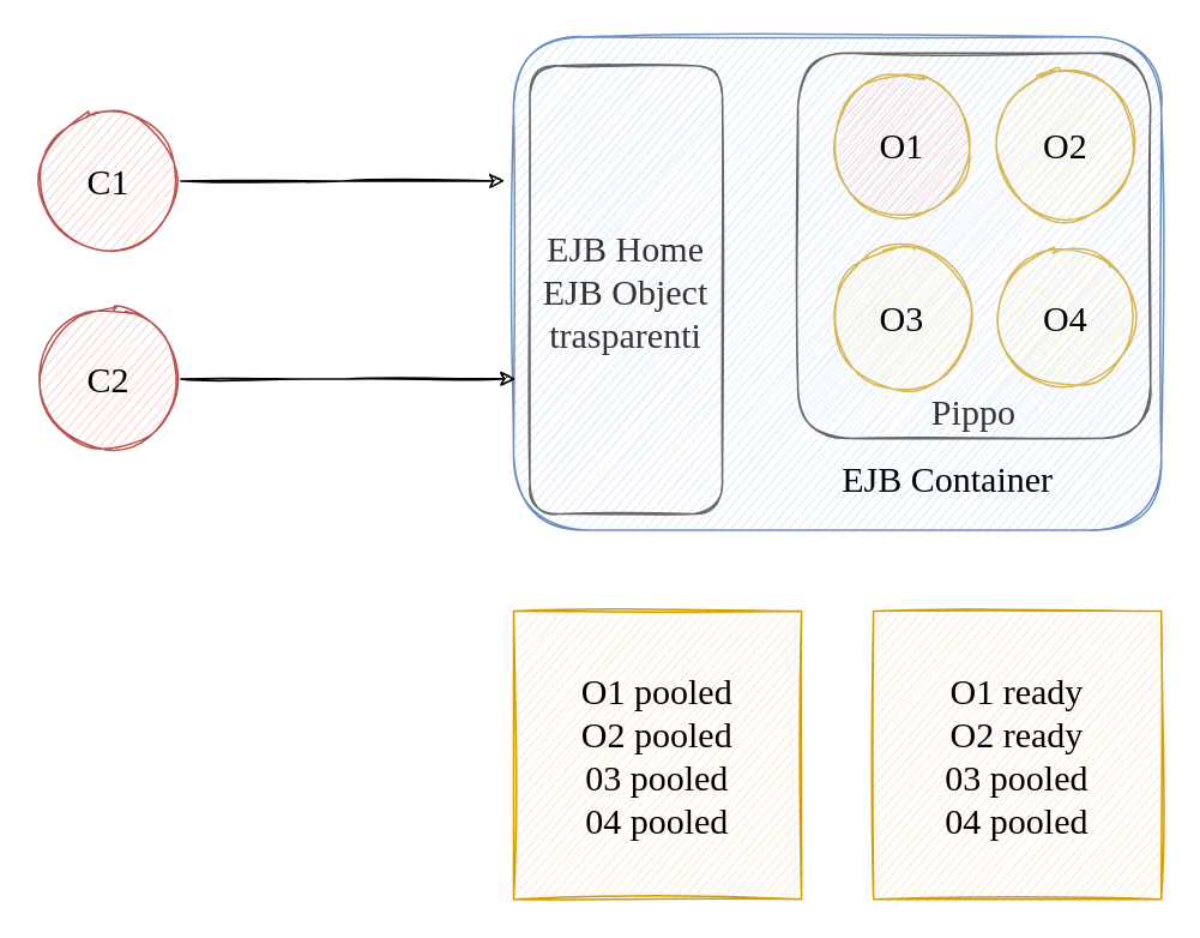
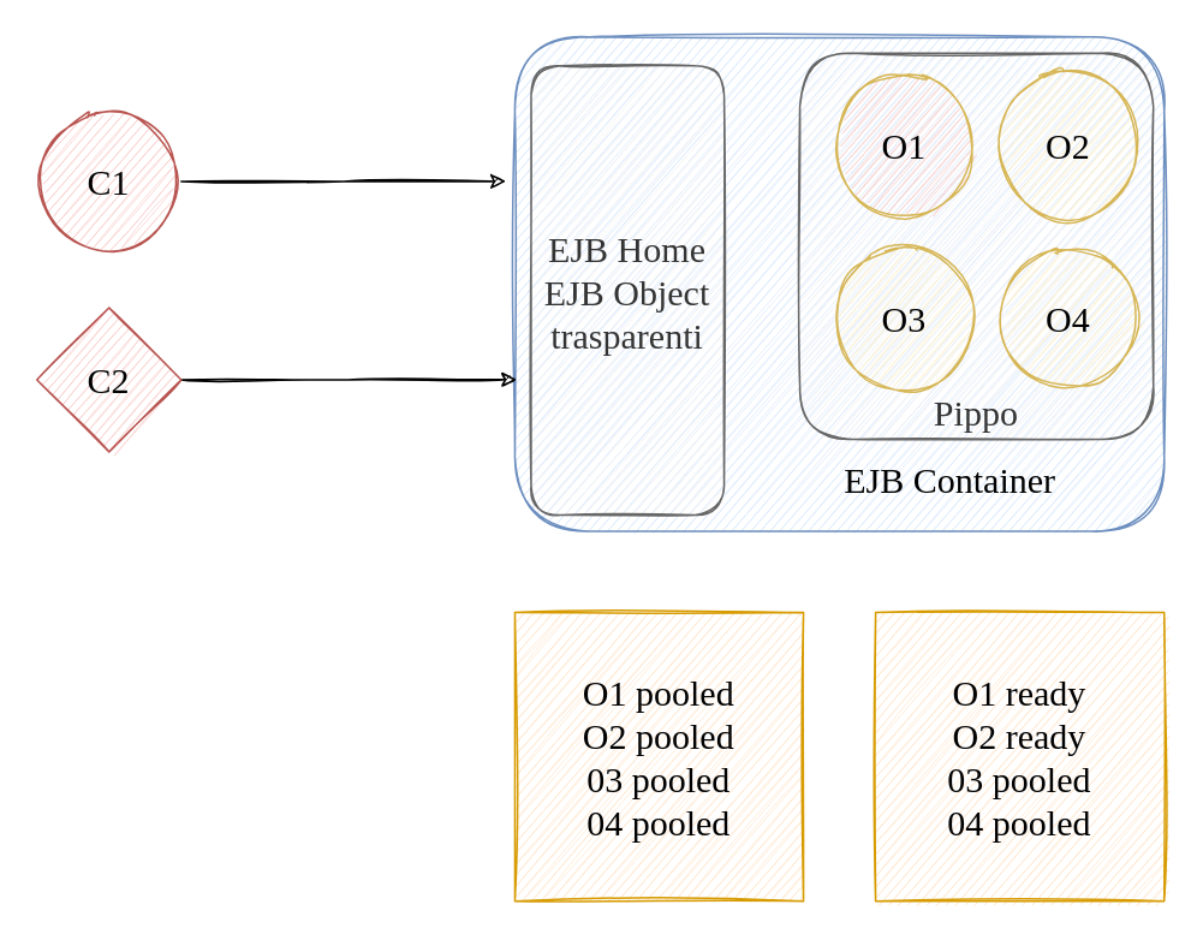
  <mxCell id="0" />
  <mxCell id="1" parent="0" />
  <mxCell id="2" value="" style="rounded=1;whiteSpace=wrap;html=1;sketch=1;hachureGap=4;fontFamily=Architects Daughter;fontSource=https%3A%2F%2Ffonts.googleapis.com%2Fcss%3Ffamily%3DArchitects%2BDaughter;fontSize=20;fillColor=#dae8fc;strokeColor=#6c8ebf;" parent="1" vertex="1"><mxGeometry x="285" y="20" width="360" height="274" as="geometry" /></mxCell>
  <mxCell id="3" value="Pippo" style="rounded=1;whiteSpace=wrap;html=1;sketch=1;fontFamily=Architects Daughter;fontSource=https%3A%2F%2Ffonts.googleapis.com%2Fcss%3Ffamily%3DArchitects%2BDaughter;fontSize=20;horizontal=1;verticalAlign=bottom;fillColor=#f5f5f5;strokeColor=#666666;fontColor=#333333;" vertex="1" parent="1"><mxGeometry x="443" y="29" width="196" height="214" as="geometry" /></mxCell>
  <mxCell id="4" style="edgeStyle=orthogonalEdgeStyle;rounded=0;orthogonalLoop=1;jettySize=auto;html=1;fontFamily=Architects Daughter;fontSource=https%3A%2F%2Ffonts.googleapis.com%2Fcss%3Ffamily%3DArchitects%2BDaughter;fontSize=20;sketch=1;" edge="1" parent="1" source="5"><mxGeometry relative="1" as="geometry"><mxPoint x="280" y="100" as="targetPoint" /></mxGeometry></mxCell>
  <mxCell id="5" value="C1" style="ellipse;whiteSpace=wrap;html=1;aspect=fixed;sketch=1;fontSize=20;fontFamily=Architects Daughter;fontSource=https%3A%2F%2Ffonts.googleapis.com%2Fcss%3Ffamily%3DArchitects%2BDaughter;fillColor=#f8cecc;strokeColor=#b85450;" vertex="1" parent="1"><mxGeometry x="20" y="60" width="80" height="80" as="geometry" /></mxCell>
  <mxCell id="6" style="edgeStyle=orthogonalEdgeStyle;rounded=0;sketch=1;orthogonalLoop=1;jettySize=auto;html=1;entryX=0.003;entryY=0.693;entryDx=0;entryDy=0;entryPerimeter=0;fontFamily=Architects Daughter;fontSource=https%3A%2F%2Ffonts.googleapis.com%2Fcss%3Ffamily%3DArchitects%2BDaughter;fontSize=20;" edge="1" parent="1" source="7" target="2"><mxGeometry relative="1" as="geometry" /></mxCell>
- <mxCell id="7" value="C2" style="ellipse;whiteSpace=wrap;html=1;aspect=fixed;sketch=1;fontSize=20;fontFamily=Architects Daughter;fontSource=https%3A%2F%2Ffonts.googleapis.com%2Fcss%3Ffamily%3DArchitects%2BDaughter;fillColor=#f8cecc;strokeColor=#b85450;" vertex="1" parent="1"><mxGeometry x="20" y="170" width="80" height="80" as="geometry" /></mxCell>
+ <mxCell id="7" value="C2" style="rhombus;whiteSpace=wrap;html=1;aspect=fixed;sketch=1;fontSize=20;fontFamily=Architects Daughter;fontSource=https%3A%2F%2Ffonts.googleapis.com%2Fcss%3Ffamily%3DArchitects%2BDaughter;fillColor=#f8cecc;strokeColor=#b85450;" vertex="1" parent="1"><mxGeometry x="20" y="170" width="80" height="80" as="geometry" /></mxCell>
  <mxCell id="8" value="O1" style="ellipse;whiteSpace=wrap;html=1;aspect=fixed;sketch=1;fontSize=20;fontFamily=Architects Daughter;fontSource=https%3A%2F%2Ffonts.googleapis.com%2Fcss%3Ffamily%3DArchitects%2BDaughter;fillColor=#f8cecc;strokeColor=#d6b656;" vertex="1" parent="1"><mxGeometry x="461" y="40" width="80" height="80" as="geometry" /></mxCell>
  <mxCell id="9" value="O3" style="ellipse;whiteSpace=wrap;html=1;aspect=fixed;sketch=1;fontSize=20;fontFamily=Architects Daughter;fontSource=https%3A%2F%2Ffonts.googleapis.com%2Fcss%3Ffamily%3DArchitects%2BDaughter;fillColor=#fff2cc;strokeColor=#d6b656;" vertex="1" parent="1"><mxGeometry x="461" y="136" width="80" height="80" as="geometry" /></mxCell>
  <mxCell id="10" value="O2" style="ellipse;whiteSpace=wrap;html=1;aspect=fixed;sketch=1;fontSize=20;fontFamily=Architects Daughter;fontSource=https%3A%2F%2Ffonts.googleapis.com%2Fcss%3Ffamily%3DArchitects%2BDaughter;fillColor=#fff2cc;strokeColor=#d6b656;" vertex="1" parent="1"><mxGeometry x="552" y="40" width="80" height="80" as="geometry" /></mxCell>
  <mxCell id="11" value="O4" style="ellipse;whiteSpace=wrap;html=1;aspect=fixed;sketch=1;fontSize=20;fontFamily=Architects Daughter;fontSource=https%3A%2F%2Ffonts.googleapis.com%2Fcss%3Ffamily%3DArchitects%2BDaughter;fillColor=#fff2cc;strokeColor=#d6b656;" vertex="1" parent="1"><mxGeometry x="552" y="136" width="80" height="80" as="geometry" /></mxCell>
  <mxCell id="12" value="EJB Container" style="text;html=1;strokeColor=none;fillColor=none;align=center;verticalAlign=middle;whiteSpace=wrap;rounded=0;sketch=1;fontFamily=Architects Daughter;fontSource=https%3A%2F%2Ffonts.googleapis.com%2Fcss%3Ffamily%3DArchitects%2BDaughter;fontSize=20;" vertex="1" parent="1"><mxGeometry x="445" y="250" width="163" height="30" as="geometry" /></mxCell>
  <mxCell id="13" value="&lt;div&gt;O1 pooled&lt;br&gt;&lt;/div&gt;&lt;div&gt;O2 pooled&lt;/div&gt;&lt;div&gt;03 pooled&lt;/div&gt;&lt;div&gt;04 pooled&lt;/div&gt;" style="whiteSpace=wrap;html=1;aspect=fixed;sketch=1;fontFamily=Architects Daughter;fontSource=https%3A%2F%2Ffonts.googleapis.com%2Fcss%3Ffamily%3DArchitects%2BDaughter;fontSize=20;fillColor=#ffe6cc;strokeColor=#d79b00;" vertex="1" parent="1"><mxGeometry x="285" y="339" width="160" height="160" as="geometry" /></mxCell>
  <mxCell id="14" value="&lt;div&gt;O1 ready&lt;/div&gt;&lt;div&gt;O2 ready&lt;/div&gt;&lt;div&gt;03 pooled&lt;/div&gt;&lt;div&gt;04 pooled&lt;/div&gt;" style="whiteSpace=wrap;html=1;aspect=fixed;sketch=1;fontFamily=Architects Daughter;fontSource=https%3A%2F%2Ffonts.googleapis.com%2Fcss%3Ffamily%3DArchitects%2BDaughter;fontSize=20;fillColor=#ffe6cc;strokeColor=#d79b00;" vertex="1" parent="1"><mxGeometry x="485" y="339" width="160" height="160" as="geometry" /></mxCell>
  <mxCell id="15" value="&lt;div&gt;EJB Home&lt;/div&gt;&lt;div&gt;EJB Object&lt;/div&gt;&lt;div&gt;trasparenti&lt;br&gt;&lt;/div&gt;" style="rounded=1;whiteSpace=wrap;html=1;sketch=1;fontFamily=Architects Daughter;fontSource=https%3A%2F%2Ffonts.googleapis.com%2Fcss%3Ffamily%3DArchitects%2BDaughter;fontSize=20;fillColor=#f5f5f5;fontColor=#333333;strokeColor=#666666;" vertex="1" parent="1"><mxGeometry x="294" y="36" width="107" height="249" as="geometry" /></mxCell>
